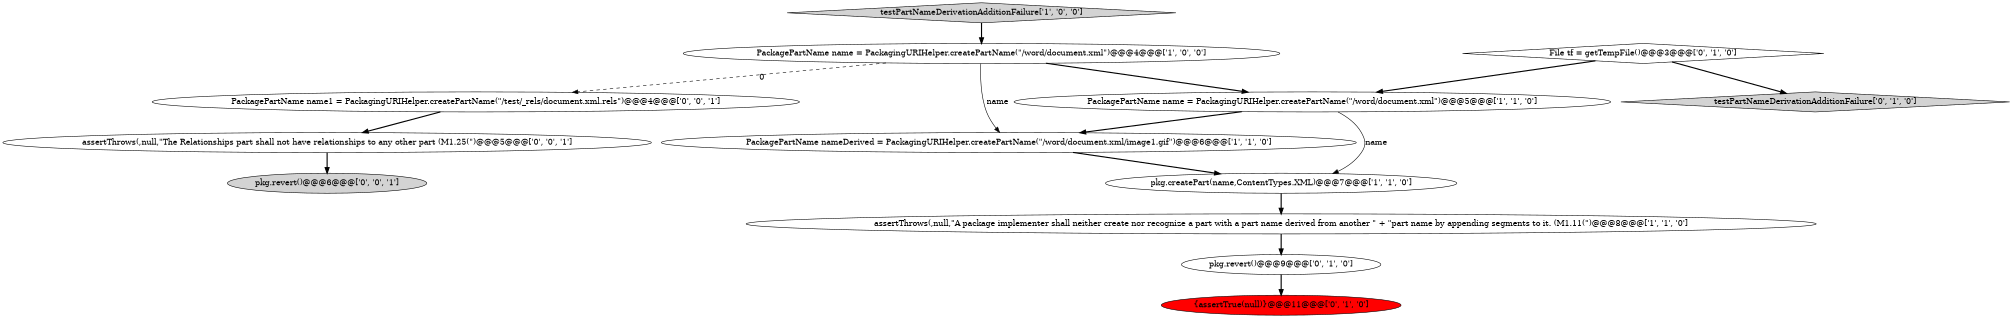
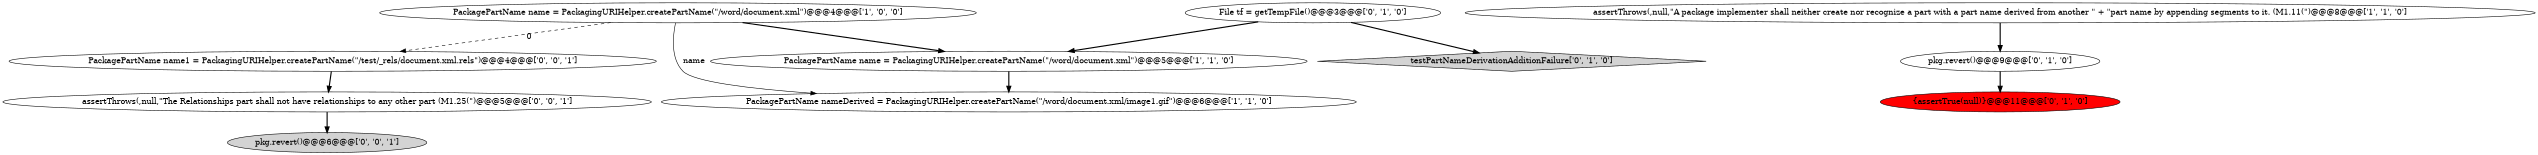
  digraph {
    node [fillcolor=white shape=ellipse style=filled]
    edge [style=bold]
-   n1 [fillcolor=lightgray label="testPartNameDerivationAdditionFailure['1', '0', '0']" shape=diamond]
    n2 [label="PackagePartName name = PackagingURIHelper.createPartName(\"/word/document.xml\")@@@4@@@['1', '0', '0']"]
    n3 [label="PackagePartName name1 = PackagingURIHelper.createPartName(\"/test/_rels/document.xml.rels\")@@@4@@@['0', '0', '1']"]
    n4 [label="PackagePartName name = PackagingURIHelper.createPartName(\"/word/document.xml\")@@@5@@@['1', '1', '0']"]
    n5 [label="PackagePartName nameDerived = PackagingURIHelper.createPartName(\"/word/document.xml/image1.gif\")@@@6@@@['1', '1', '0']"]
    n6 [fillcolor=lightgray label="testPartNameDerivationAdditionFailure['0', '1', '0']" shape=diamond]
-   n7 [label="File tf = getTempFile()@@@3@@@['0', '1', '0']" shape=diamond]
+   n7 [label="File tf = getTempFile()@@@3@@@['0', '1', '0']"]
    n8 [label="assertThrows(,null,\"The Relationships part shall not have relationships to any other part (M1.25(\")@@@5@@@['0', '0', '1']"]
-   n9 [label="pkg.createPart(name,ContentTypes.XML)@@@7@@@['1', '1', '0']"]
    n10 [label="assertThrows(,null,\"A package implementer shall neither create nor recognize a part with a part name derived from another \" + \"part name by appending segments to it. (M1.11(\")@@@8@@@['1', '1', '0']"]
    n11 [label="pkg.revert()@@@9@@@['0', '1', '0']"]
    n12 [fillcolor=red label="{assertTrue(null)}@@@11@@@['0', '1', '0']"]
    n13 [fillcolor=lightgray label="pkg.revert()@@@6@@@['0', '0', '1']"]
-   n1 -> n2
    n2 -> n3 [label=0 style=dashed]
    n2 -> n4
    n2 -> n5 [label=name style=solid]
    n3 -> n8
    n4 -> n5
-   n4 -> n9 [label=name style=solid]
-   n5 -> n9
    n7 -> n4
    n7 -> n6
    n8 -> n13
-   n9 -> n10
    n10 -> n11
    n11 -> n12
  }
